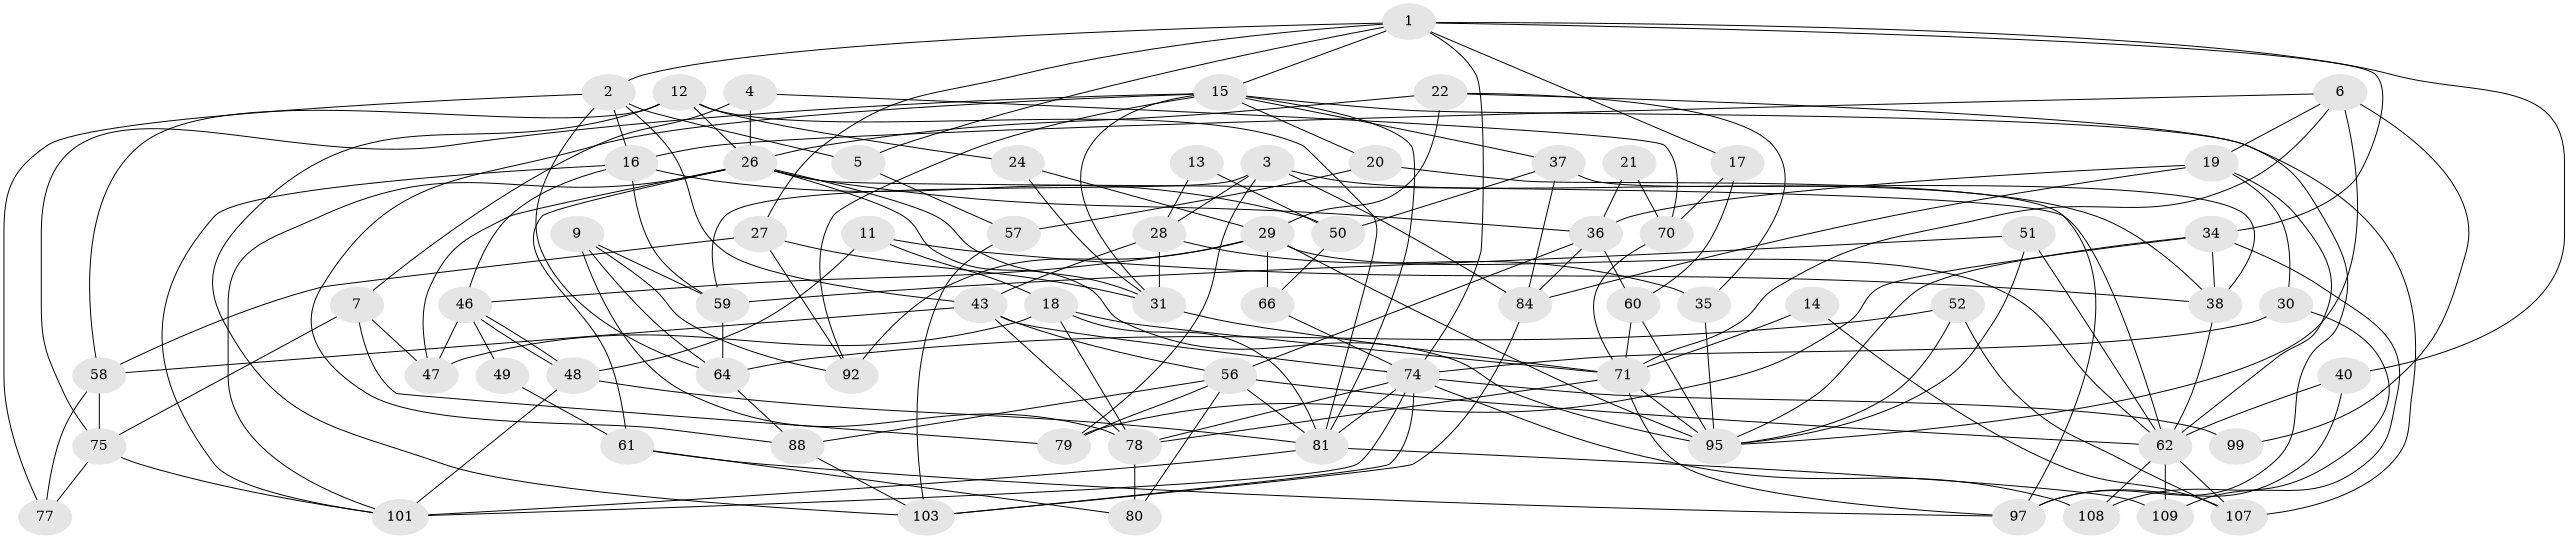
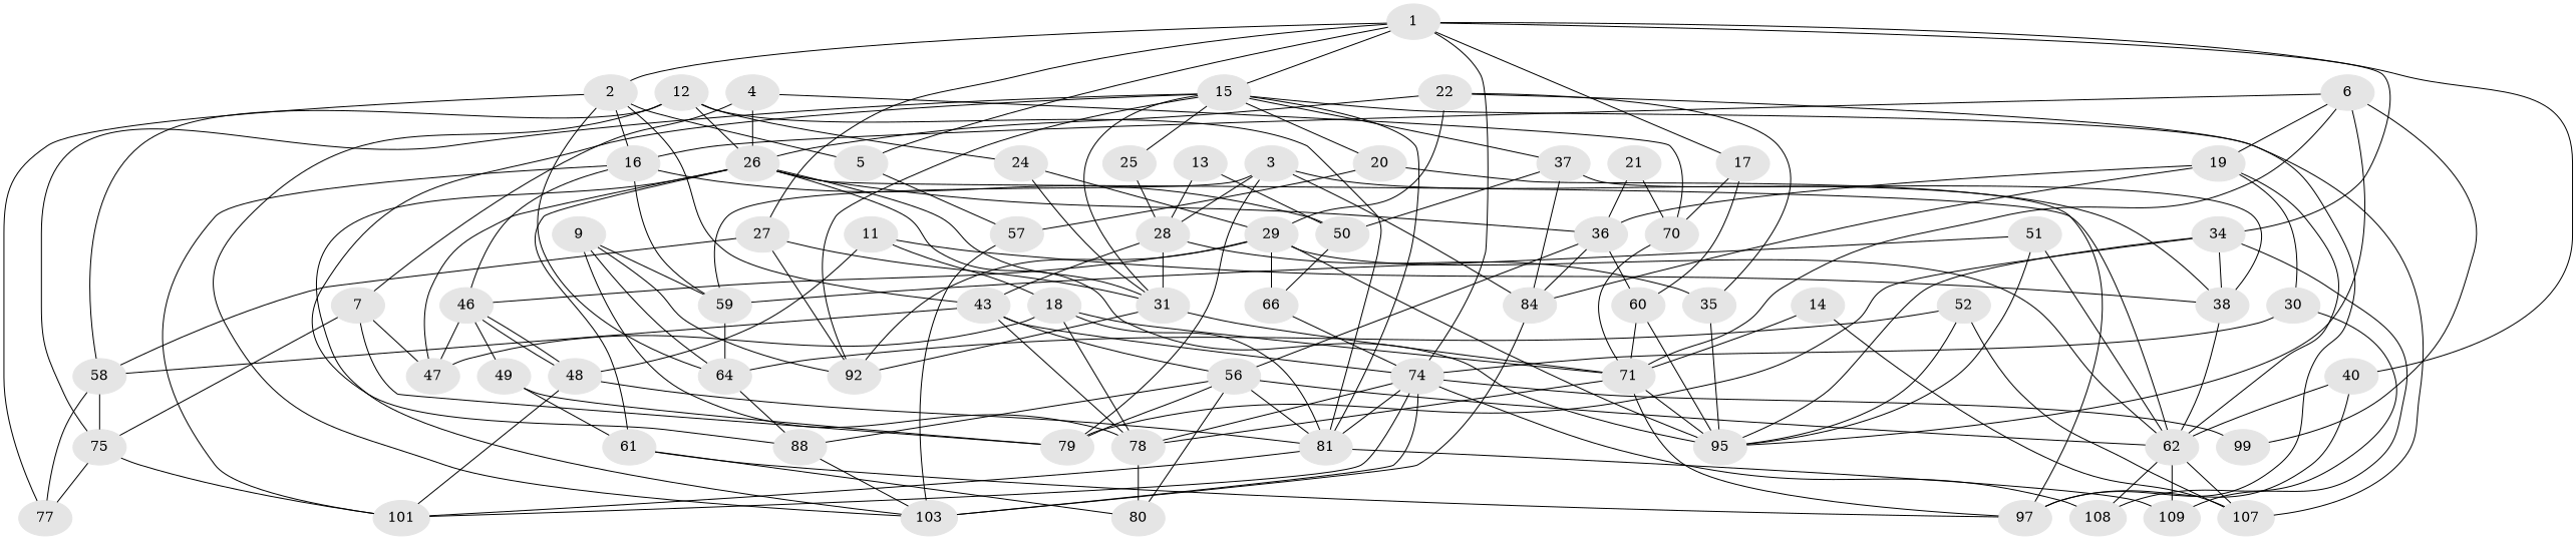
  graph {
    node [color=gray90 style=filled]
    1 [super="+39"]
    2 [super="+23"]
    5
    15 [super="+53"]
    17
    27 [super="+41"]
    34 [super="+105"]
    40 [super="+68"]
    74 [super="+86"]
    16 [super="+44"]
    43 [super="+63"]
    64
    77
    57
    75
    92 [super="+102"]
    81 [super="+85"]
    107
    20
+   25
    31 [super="+32"]
    37 [super="+100"]
    88 [super="+93"]
    70
    60
    58 [super="+90"]
    38
    79
    95 [super="+96"]
    109
    62 [super="+91"]
    97
    99
    78 [super="+83"]
    103 [super="+110"]
    101
    108
    59
    50 [super="+73"]
    46
    56
    3 [super="+98"]
    28 [super="+45"]
    84
    35
    4 [super="+33"]
    7 [super="+10"]
    26 [super="+106"]
    47 [super="+55"]
    36
    61 [super="+104"]
    71 [super="+82"]
    6 [super="+8"]
    19 [super="+72"]
    30 [super="+42"]
    9 [super="+87"]
    80
    18 [super="+76"]
    11
    48 [super="+67"]
    12 [super="+54"]
    24
    29 [super="+94"]
    13
    66
    14
    49 [super="+69"]
    21
    22 [super="+65"]
    51
    52
    1 -- 2
    1 -- 5
    1 -- 15
    1 -- 17
    1 -- 27
    1 -- 34
    1 -- 40
    1 -- 74
    2 -- 5
    2 -- 16
    2 -- 43
    2 -- 64
    2 -- 77
    5 -- 57
    15 -- 75
    15 -- 92 [weight=2]
    15 -- 81 [weight=2]
    15 -- 107
    15 -- 20
+   15 -- 25
    15 -- 31
    15 -- 37
    15 -- 88
    17 -- 70
    17 -- 60
    27 -- 92
    27 -- 31
    27 -- 58
    34 -- 38
    34 -- 79
    34 -- 95
    34 -- 109
    40 -- 62
    40 -- 97
    74 -- 81
    74 -- 99
    74 -- 78
    74 -- 103 [weight=2]
    74 -- 101
    74 -- 108
    16 -- 101
    16 -- 59
    16 -- 50 [weight=2]
    16 -- 46
    43 -- 74
    43 -- 58
    43 -- 78
    43 -- 56
    64 -- 88
    57 -- 103
    75 -- 77
    75 -- 101
    81 -- 109
    81 -- 101
    20 -- 57
    20 -- 97
+   25 -- 28
+   31 -- 92
    31 -- 71
    37 -- 38
    37 -- 50
    37 -- 84
    88 -- 103
    70 -- 71
    60 -- 95
    60 -- 71
    58 -- 77
    58 -- 75
    38 -- 62
    62 -- 107
    62 -- 109
    62 -- 108
    78 -- 80
    59 -- 64
    50 -- 66
    46 -- 47
    46 -- 48
    46 -- 48
    46 -- 49
    56 -- 81
    56 -- 88
    56 -- 79
    56 -- 62
    56 -- 80
    3 -- 38
    3 -- 79
    3 -- 59
    3 -- 28
    3 -- 84
    28 -- 43
    28 -- 31
    28 -- 35
    84 -- 103
    35 -- 95
    4 -- 70
    4 -- 7 [weight=2]
    4 -- 26
    7 -- 75
    7 -- 79
    7 -- 47
    26 -- 31
    26 -- 95
    26 -- 62
-   26 -- 101
+   26 -- 103
    26 -- 47
    26 -- 36
    26 -- 61
    36 -- 60
    36 -- 56
    36 -- 84
    61 -- 97
    61 -- 80
    71 -- 95
    71 -- 97
    71 -- 78
    6 -- 16
    6 -- 95
    6 -- 99
    6 -- 71
    6 -- 19
    19 -- 62
    19 -- 84
    19 -- 36
    19 -- 30
    30 -- 74 [weight=2]
    30 -- 108
    9 -- 64
    9 -- 92
    9 -- 78
    9 -- 59
    18 -- 81
    18 -- 78
    18 -- 47
    18 -- 71
    11 -- 38
    11 -- 18
    11 -- 48
    48 -- 81
    48 -- 101
    12 -- 81
    12 -- 58
    12 -- 103
    12 -- 26
    12 -- 24
    24 -- 31
    24 -- 29
    29 -- 92
    29 -- 95
    29 -- 62
    29 -- 46
    29 -- 66
    13 -- 50
    13 -- 28
    66 -- 74
    14 -- 107
    14 -- 71
+   49 -- 79
    49 -- 61 [weight=2]
    21 -- 70
    21 -- 36
    22 -- 97
    22 -- 35
    22 -- 26
    22 -- 29
    51 -- 95
    51 -- 62
    51 -- 59
    52 -- 64
    52 -- 107
    52 -- 95
  }
